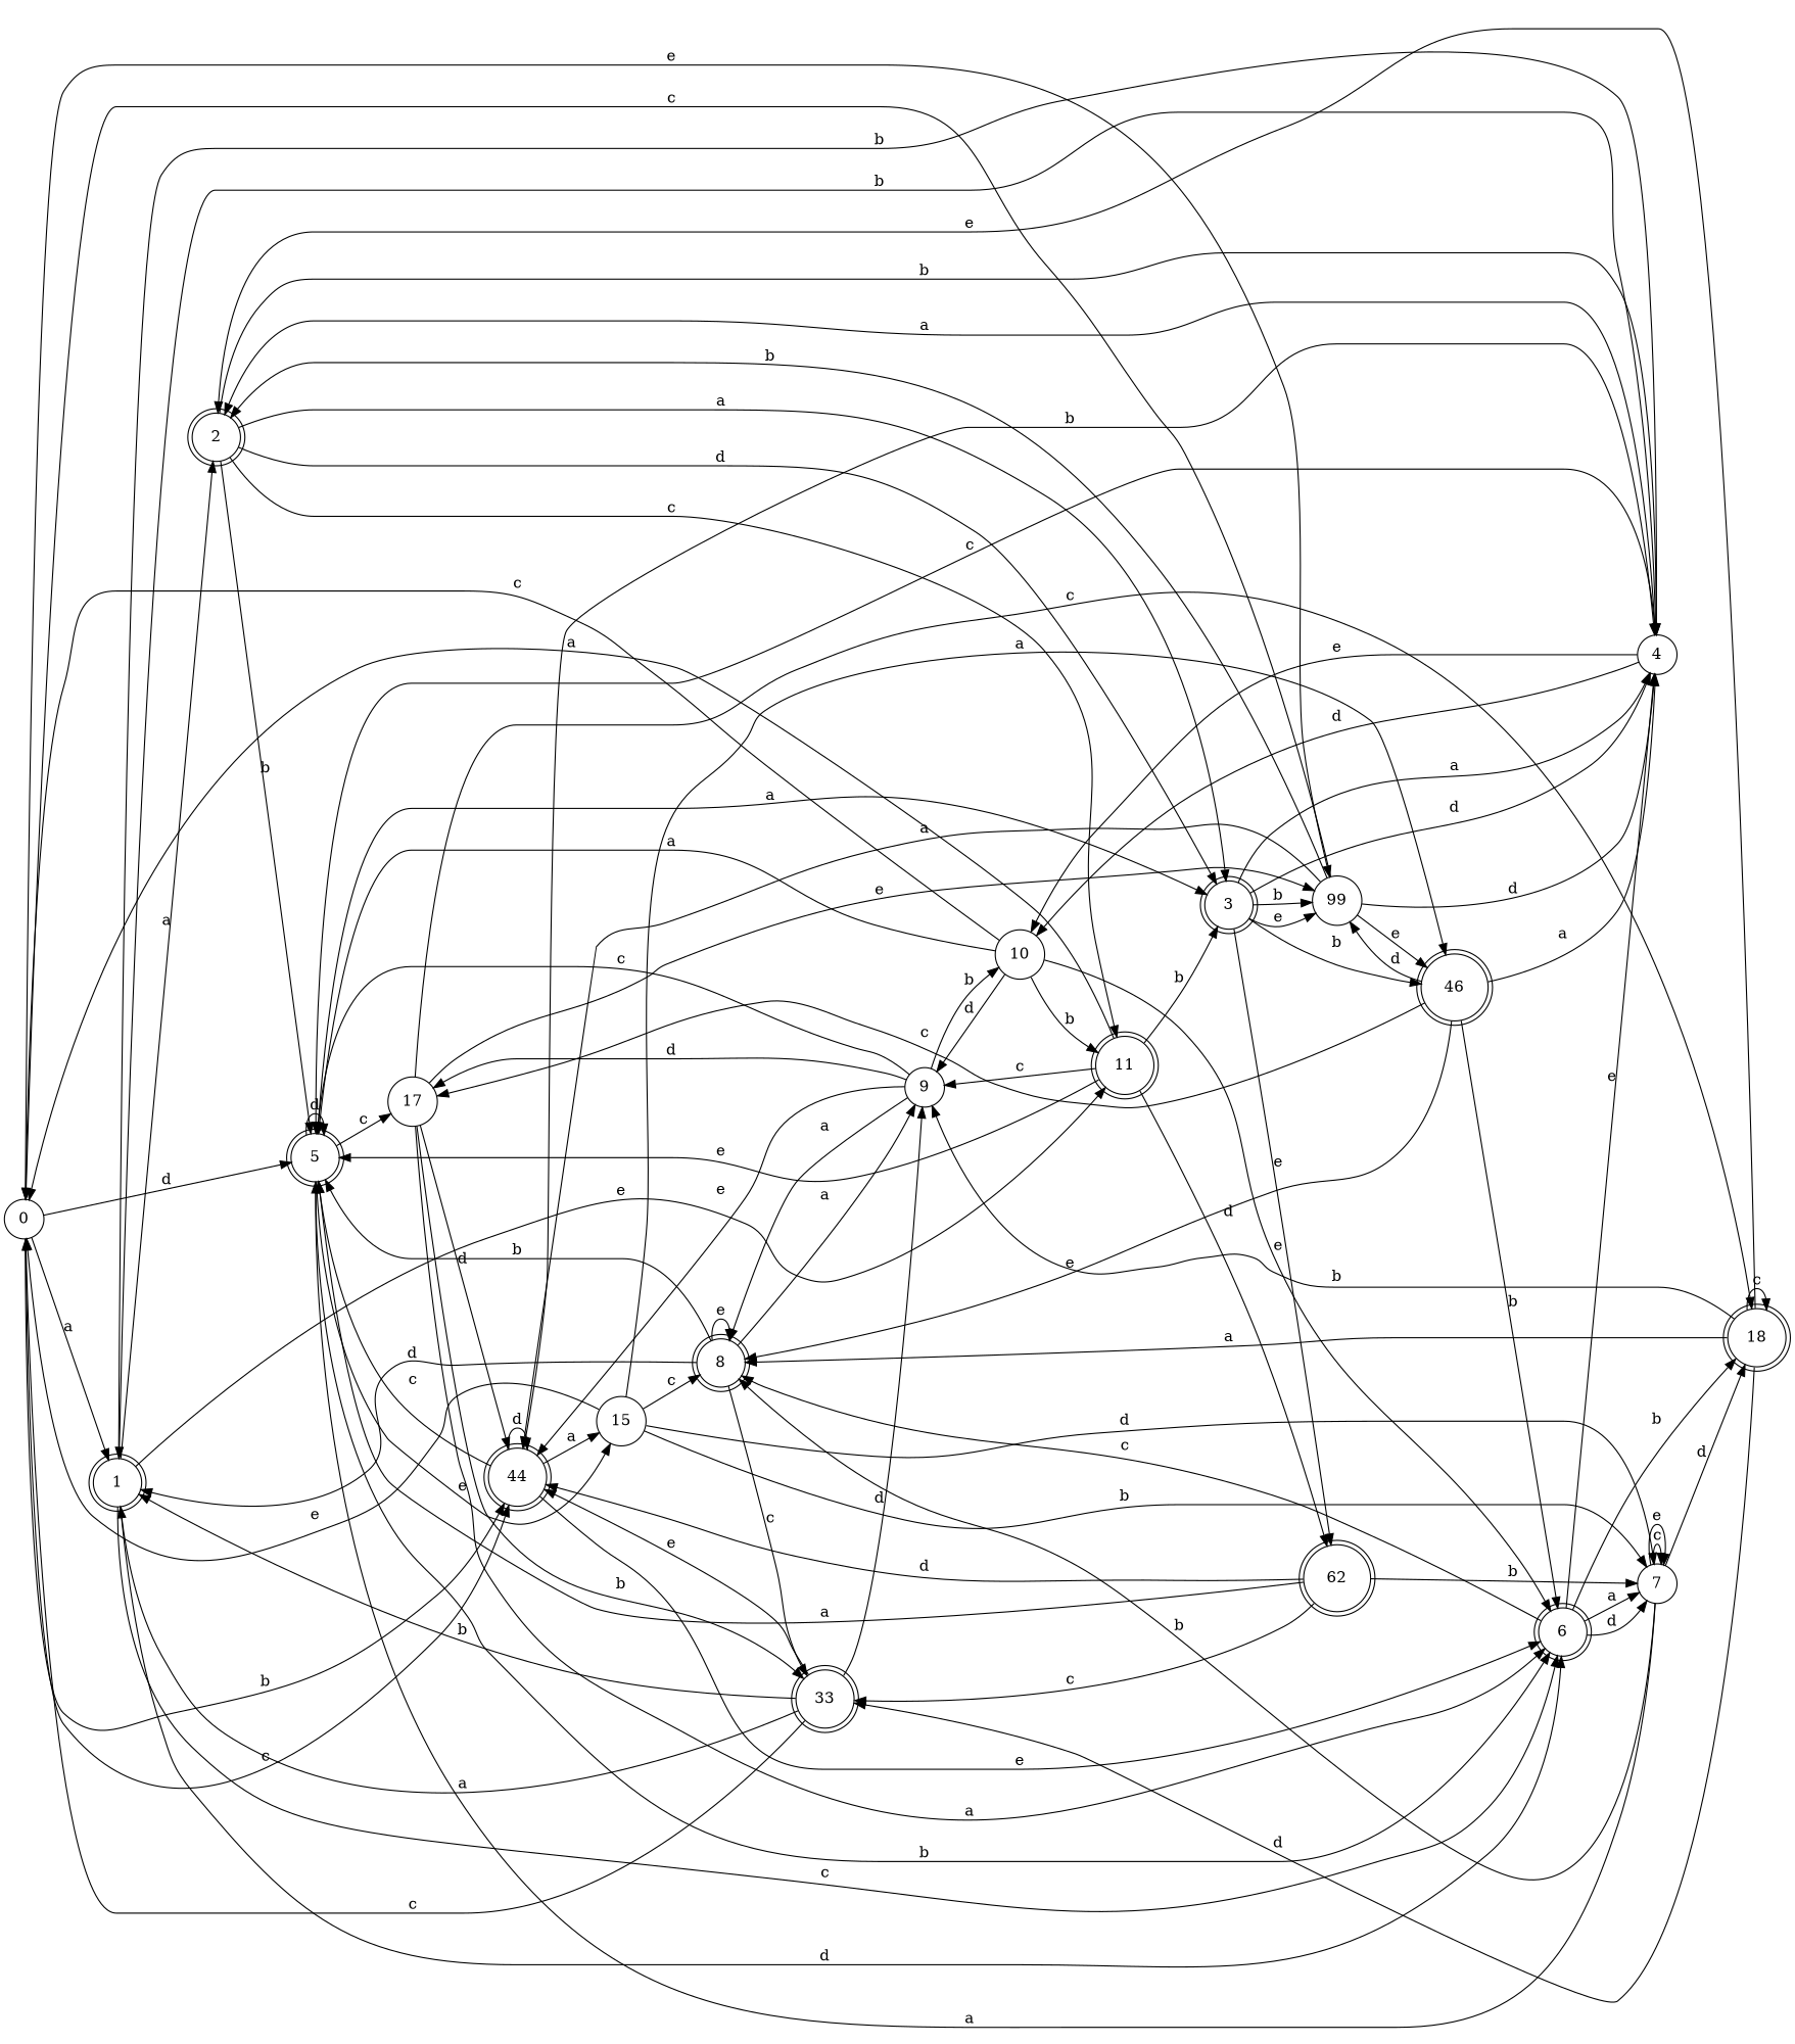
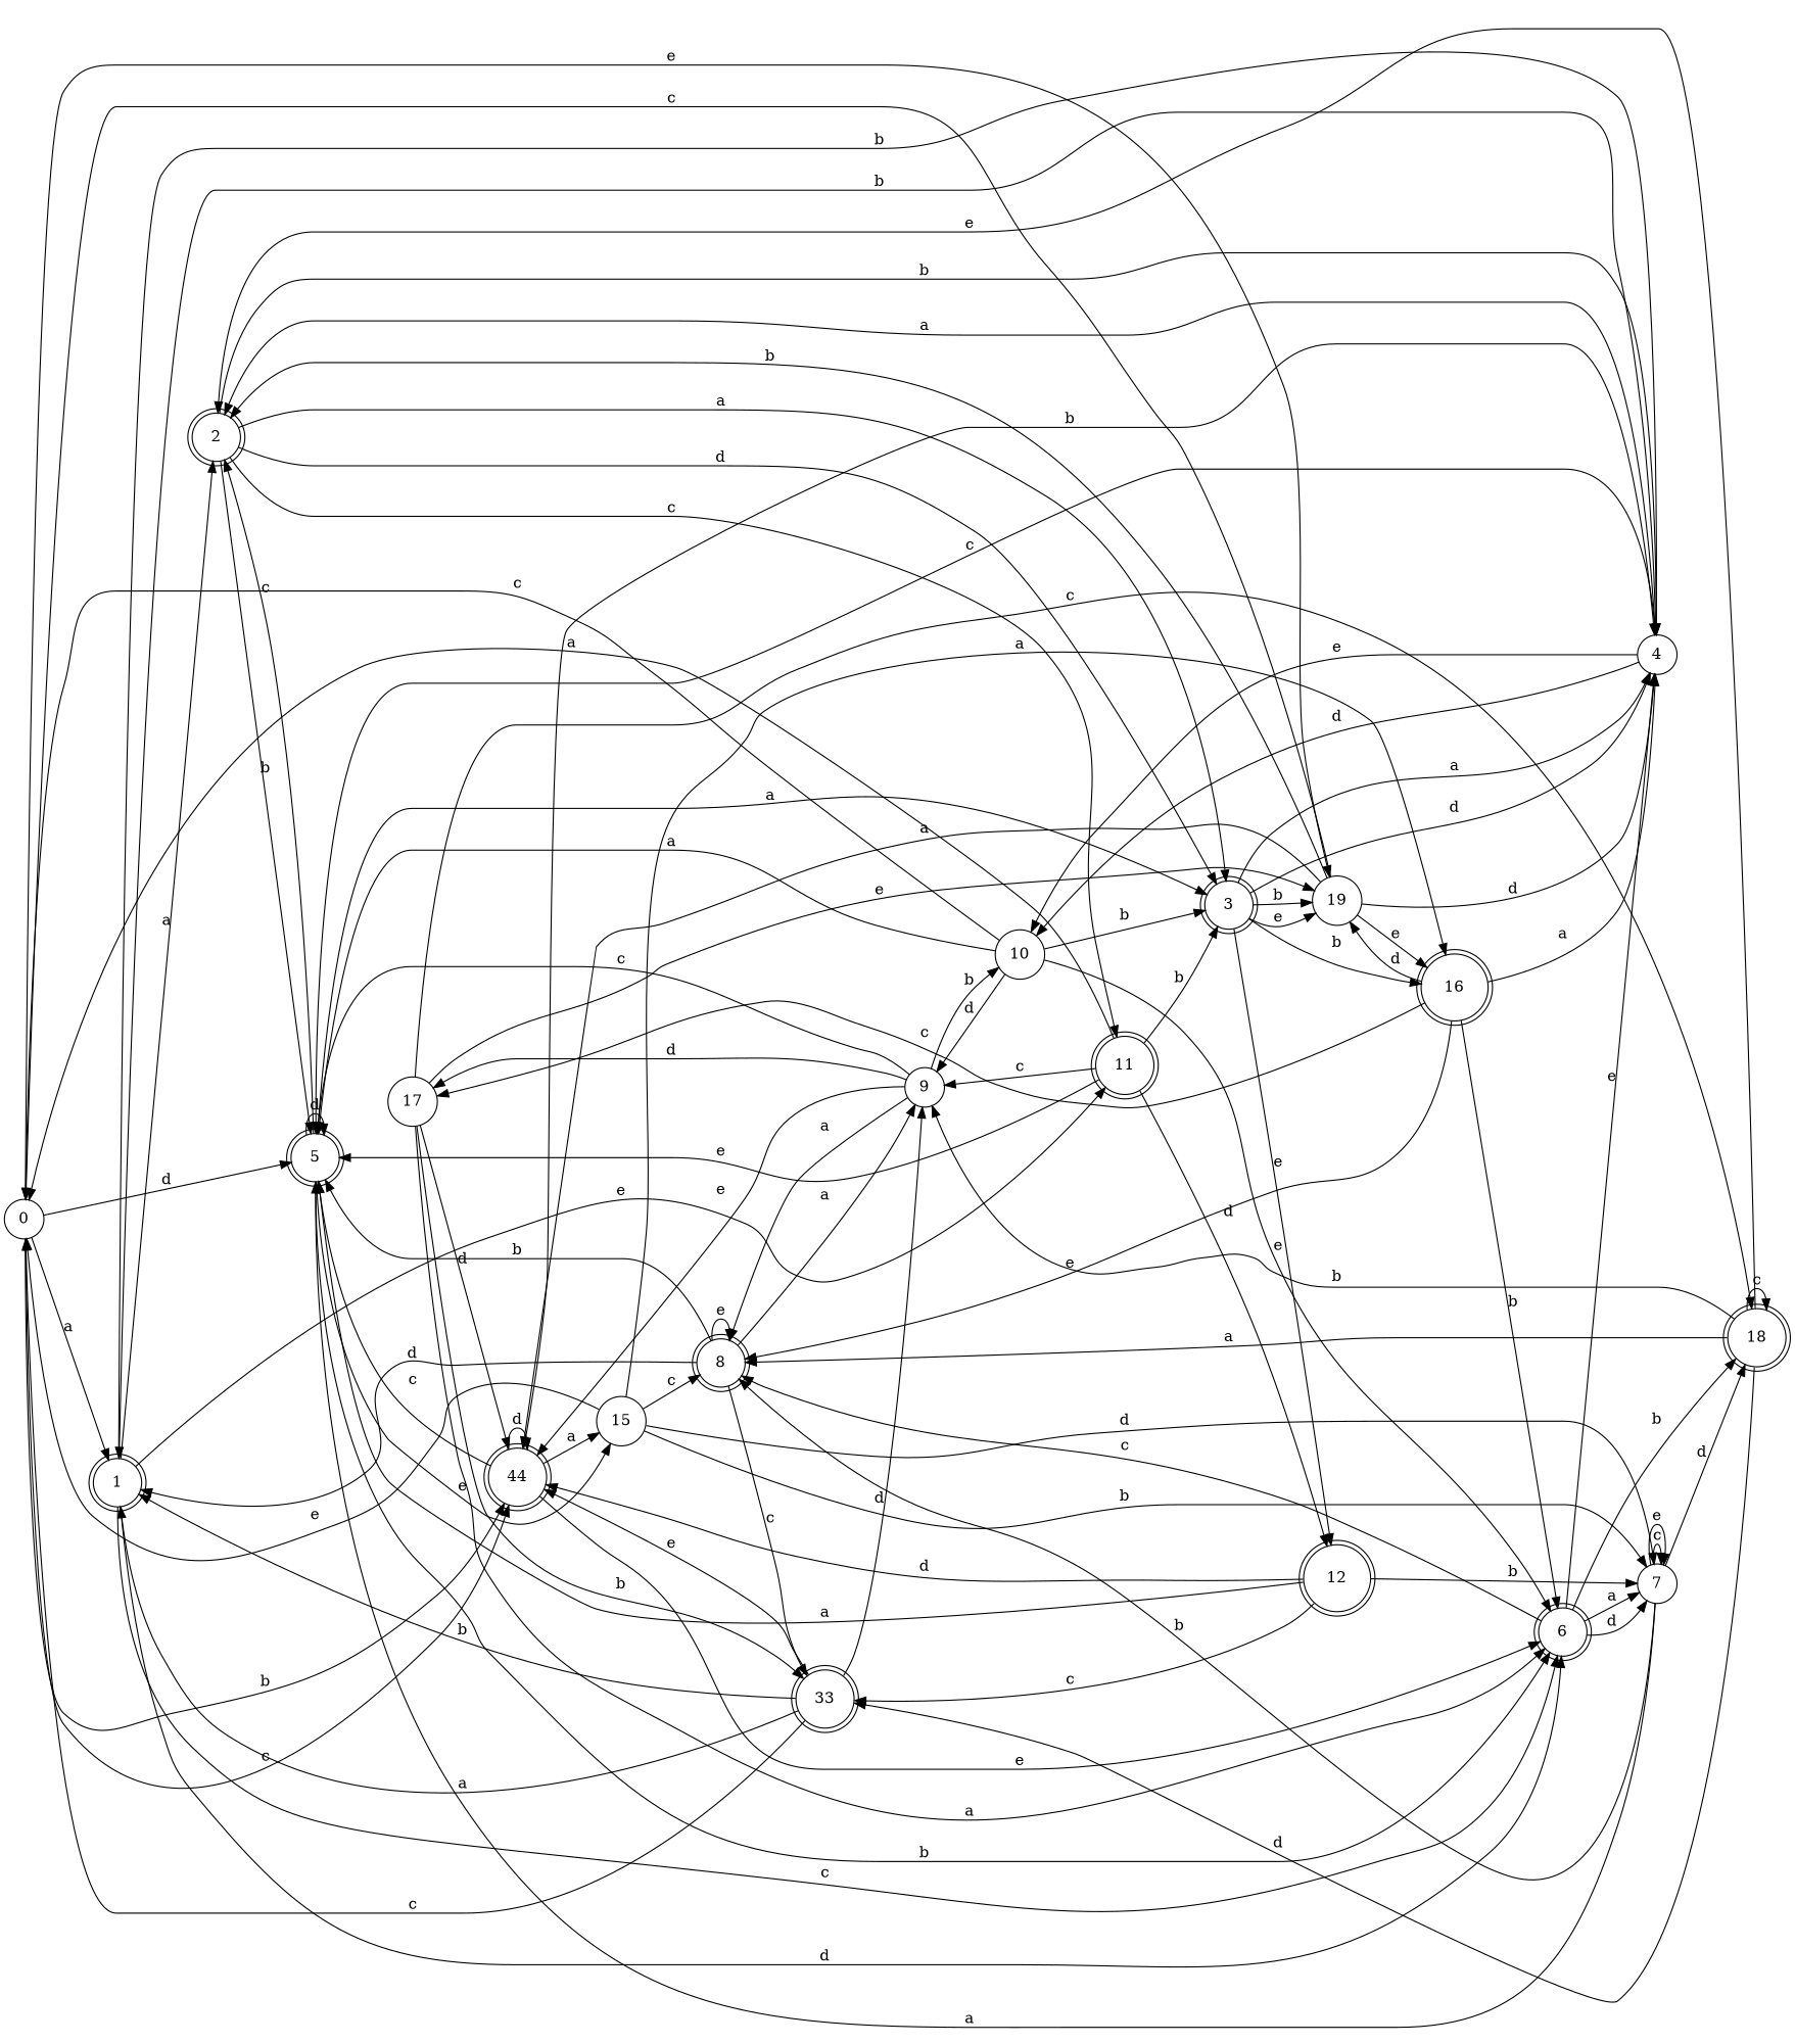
  digraph {
    rankdir=LR
    node [color=black fillcolor=white shape=doublecircle style="rounded,filled"]
    n1 [label=0 shape=circle style=filled]
    n2 [label=1]
    n3 [label=5]
    n4 [label=44]
-   n5 [label=99 shape=circle style=filled]
+   n5 [label=19 shape=circle style=filled]
    n6 [label=2]
    n7 [label=4 shape=circle style=filled]
    n8 [label=6]
    n9 [label=11]
    n10 [label=3]
    n11 [label=15 shape=circle style=filled]
-   n12 [label=46]
+   n12 [label=16]
    n13 [label=10 shape=circle style=filled]
    n14 [label=7 shape=circle style=filled]
    n15 [label=8]
    n16 [label=18]
    n17 [label=9 shape=circle style=filled]
-   n18 [label=62]
+   n18 [label=12]
    n19 [label=17 shape=circle style=filled]
    n20 [label=33]
    n1 -> n2 [label=a]
    n1 -> n3 [label=d]
    n1 -> n4 [label=b]
    n1 -> n4 [label=c]
    n1 -> n5 [label=e]
    n2 -> n6 [label=a]
    n2 -> n7 [label=b]
    n2 -> n8 [label=c]
    n2 -> n8 [label=d]
    n2 -> n9 [label=e]
    n3 -> n3 [label=d]
-   n3 -> n19 [label=c]
+   n3 -> n6 [label=c]
    n3 -> n8 [label=b]
    n3 -> n10 [label=a]
    n3 -> n11 [label=e]
    n4 -> n3 [label=c]
    n4 -> n4 [label=d]
    n4 -> n7 [label=b]
    n4 -> n8 [label=e]
    n4 -> n11 [label=a]
    n5 -> n1 [label=c]
    n5 -> n4 [label=a]
    n5 -> n6 [label=b]
    n5 -> n7 [label=d]
    n5 -> n12 [label=e]
    n6 -> n3 [label=b]
    n6 -> n7 [label=b]
    n6 -> n9 [label=c]
    n6 -> n10 [label=a]
    n6 -> n10 [label=d]
    n7 -> n2 [label=b]
    n7 -> n3 [label=c]
    n7 -> n6 [label=a]
    n7 -> n13 [label=d]
    n7 -> n13 [label=e]
    n8 -> n7 [label=e]
    n8 -> n14 [label=a]
    n8 -> n14 [label=d]
    n8 -> n15 [label=c]
    n8 -> n16 [label=b]
    n9 -> n1 [label=a]
    n9 -> n3 [label=e]
    n9 -> n10 [label=b]
    n9 -> n17 [label=c]
    n9 -> n18 [label=d]
    n10 -> n5 [label=b]
    n10 -> n5 [label=e]
    n10 -> n7 [label=a]
    n10 -> n7 [label=d]
    n10 -> n12 [label=b]
    n10 -> n18 [label=e]
    n11 -> n1 [label=e]
    n11 -> n12 [label=a]
    n11 -> n14 [label=b]
    n11 -> n14 [label=d]
    n11 -> n15 [label=c]
    n12 -> n5 [label=d]
    n12 -> n7 [label=a]
    n12 -> n8 [label=b]
    n12 -> n15 [label=e]
    n12 -> n19 [label=c]
    n13 -> n1 [label=c]
    n13 -> n3 [label=a]
    n13 -> n8 [label=e]
-   n13 -> n9 [label=b]
+   n13 -> n10 [label=b]
    n13 -> n17 [label=d]
    n14 -> n3 [label=a]
    n14 -> n14 [label=c]
    n14 -> n14 [label=e]
    n14 -> n15 [label=b]
    n14 -> n16 [label=d]
    n15 -> n2 [label=d]
    n15 -> n3 [label=b]
    n15 -> n15 [label=e]
    n15 -> n17 [label=a]
    n15 -> n20 [label=c]
    n16 -> n6 [label=e]
    n16 -> n15 [label=a]
    n16 -> n16 [label=c]
    n16 -> n17 [label=b]
    n16 -> n20 [label=d]
    n17 -> n3 [label=c]
    n17 -> n4 [label=e]
    n17 -> n13 [label=b]
    n17 -> n15 [label=a]
    n17 -> n19 [label=d]
    n18 -> n3 [label=a]
    n18 -> n4 [label=d]
    n18 -> n14 [label=b]
    n18 -> n20 [label=c]
    n19 -> n4 [label=d]
    n19 -> n5 [label=e]
    n19 -> n8 [label=a]
    n19 -> n16 [label=c]
    n19 -> n20 [label=b]
    n20 -> n1 [label=c]
    n20 -> n2 [label=a]
    n20 -> n2 [label=b]
    n20 -> n4 [label=e]
    n20 -> n17 [label=d]
  }
